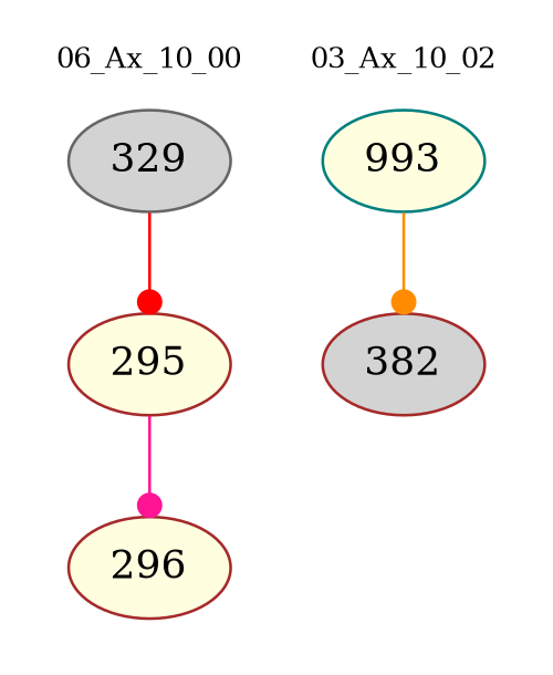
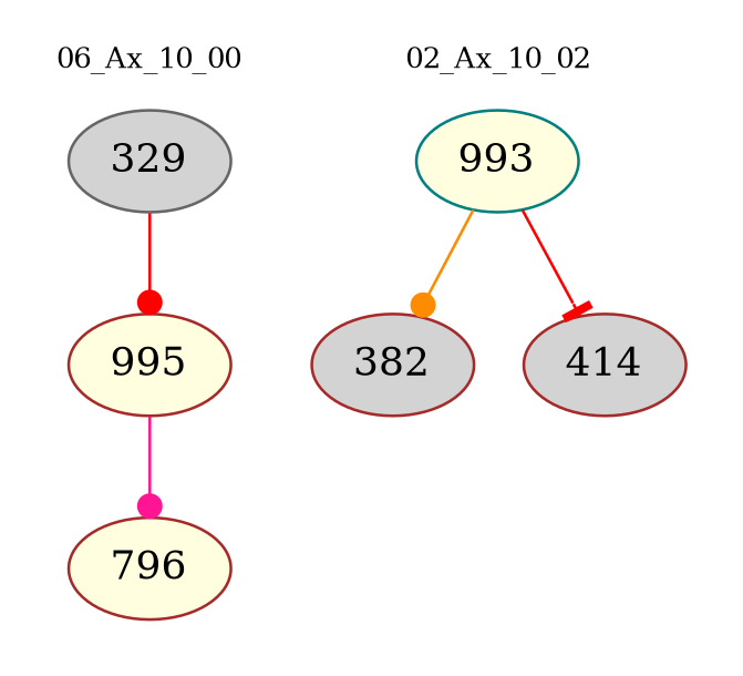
  digraph {
    node [color=brown fillcolor=lightyellow style=filled]
    edge [arrowhead=dot color=red]
-   n1 [label=295]
-   n2 [label=296]
+   n1 [label=995]
+   n2 [label=796]
    n3 [color=gray40 fillcolor=lightgrey label=329]
    n4 [color=teal label=993]
    n5 [fillcolor=lightgrey label=382]
+   n6 [fillcolor=lightgrey label=414]
    subgraph cluster_1 {
      color=white
      fontsize=10
      label="06_Ax_10_00"
      n1
      n2
      n3
    }
    subgraph cluster_2 {
      color=white
      fontsize=10
-     label="03_Ax_10_02"
+     label="02_Ax_10_02"
      n4
      n5
+     n6
    }
    n1 -> n2 [color=deeppink]
    n3 -> n1
    n4 -> n5 [color=darkorange]
+   n4 -> n6 [arrowhead=tee]
  }
